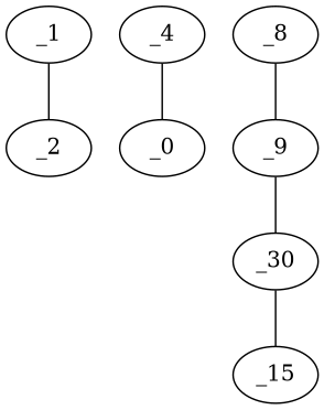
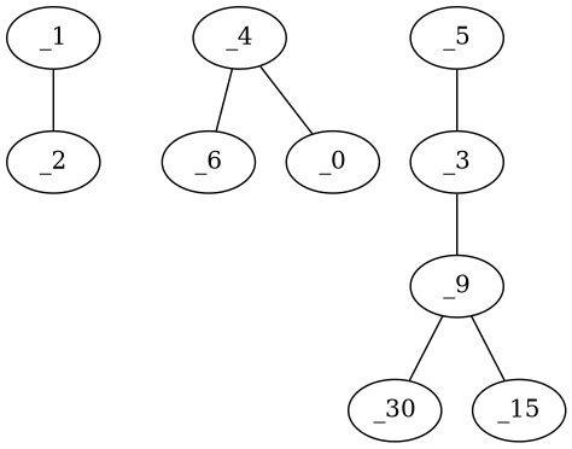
  graph {
    node [charge=0 chem=1 symbol="C  " x=2.866 y=0.25]
    edge [valence=1]
    _1 [x=4.5981]
    _2 [x=3.7321 y=0.75]
    _4
+   _6 [chem=2 symbol="O  " x=2 y=0.75]
    n5 [chem=2 label=_0 symbol="O  " y=-0.75]
-   _8 [x=7.1962 y=0.75]
+   _5 [x=6.3301]
+   _8 [x=7.1962 y=0.75 label=_3]
    _9 [x=8.0622]
    n9 [chem=2 label=_30 symbol="O  " x=8.9282 y=0.75]
    n10 [chem=2 label=_15 symbol="O  " x=8.0622 y=-0.75]
    _1 -- _2
+   _4 -- _6 [valence=2]
    _4 -- n5
+   _5 -- _8 [valence=2]
    _8 -- _9
    _9 -- n9 [valence=2]
-   n9 -- n10
+   _9 -- n10
  }
